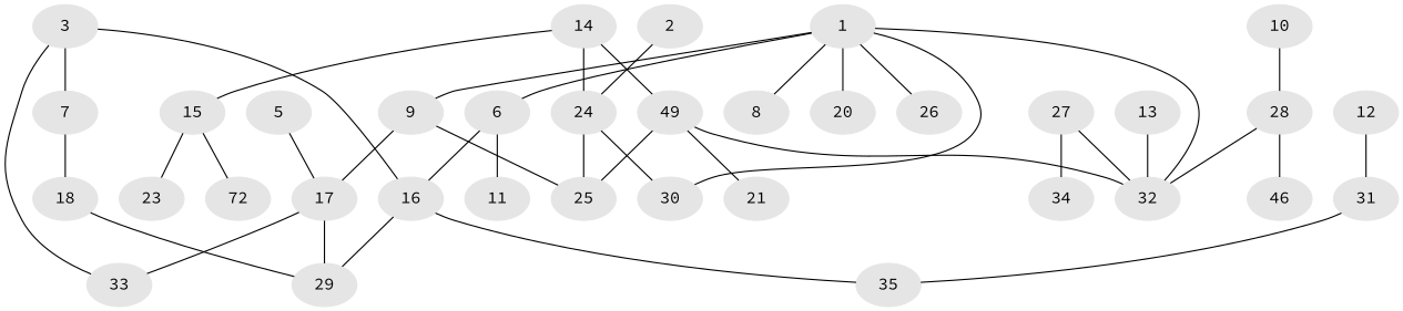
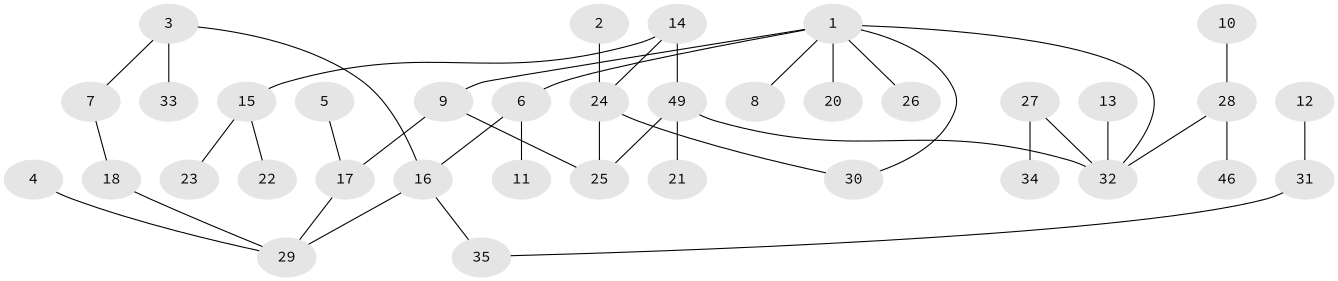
  graph {
    fontname="Source Code Pro"
    node [color=gray90 fontname="Source Code Pro" style=filled]
    edge [fontname="Source Code Pro" weight=1.0]
    1
    6
    8
    9
    20
    26
    30
    32
    16
    11
    17
    25
    2
    24
    14
    15
    n17 [label=49]
    3
    7
    33
    18
    29
    35
+   4
    5
    10
    28
    n28 [label=46]
    12
    31
    13
-   22 [label=72]
+   22
    23
    21
    27
    34
    1 -- 6
    1 -- 8
    1 -- 9
    1 -- 20
    1 -- 26
    1 -- 30
    1 -- 32
    6 -- 16
    6 -- 11
    9 -- 17
    9 -- 25
    16 -- 29
    16 -- 35
-   17 -- 33
    17 -- 29
    2 -- 24
    24 -- 30
    24 -- 25
    14 -- 24
    14 -- 15
    14 -- n17 [weight=2.0]
    15 -- 22
    15 -- 23
    n17 -- 32
    n17 -- 25
    n17 -- 21
    3 -- 16
    3 -- 7
    3 -- 33
    7 -- 18
    18 -- 29
+   4 -- 29
    5 -- 17
    10 -- 28
    28 -- 32
    28 -- n28
    12 -- 31
    31 -- 35
    13 -- 32
    27 -- 32
    27 -- 34
  }
